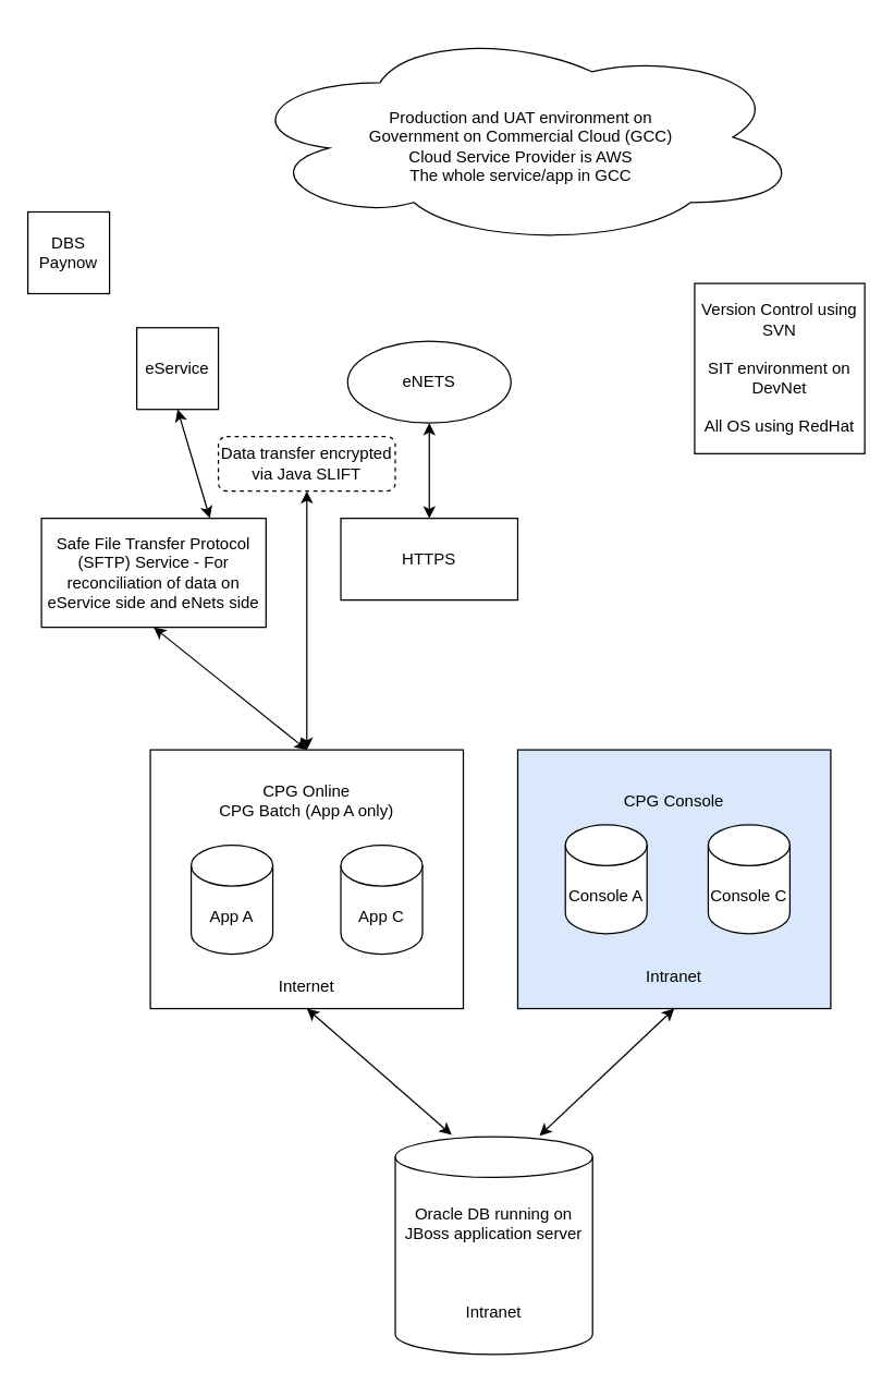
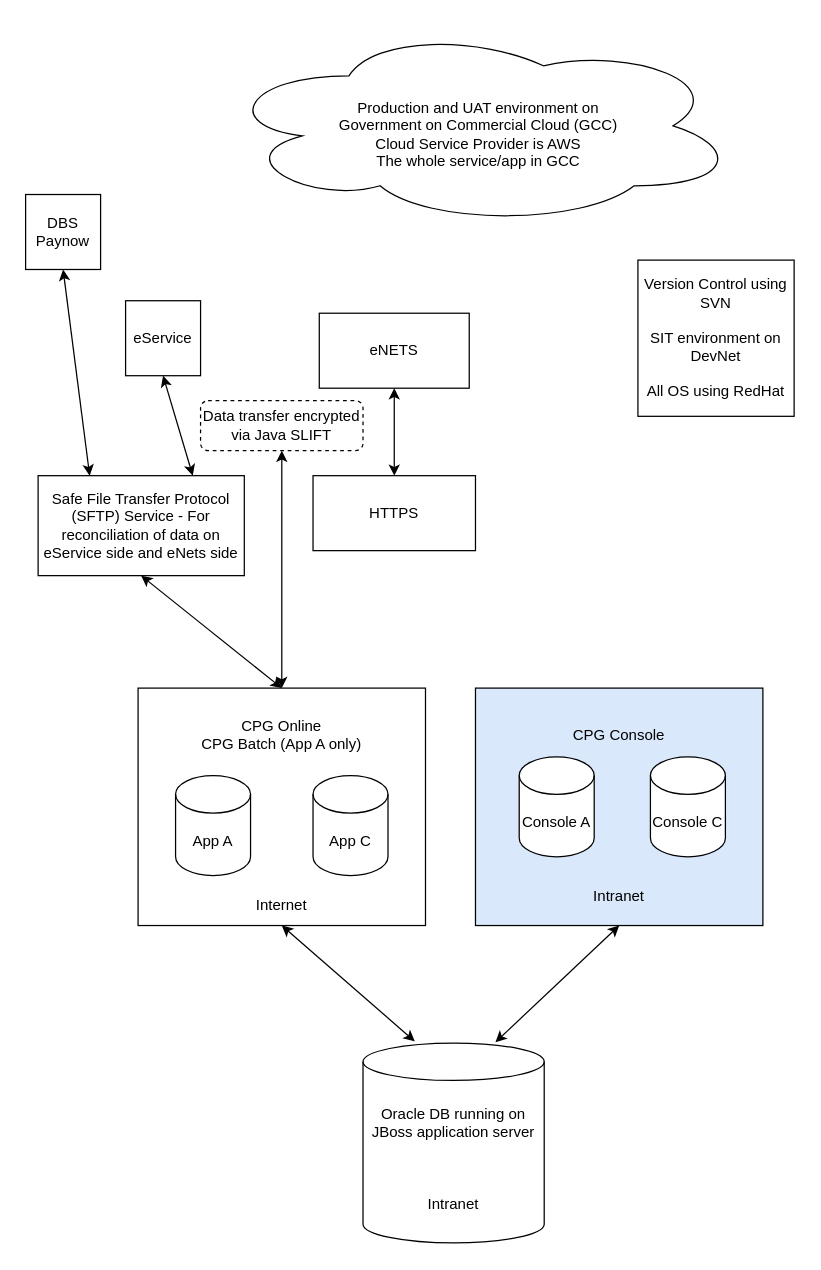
  <mxCell id="0" />
  <mxCell id="1" parent="0" />
  <mxCell id="2" value="" style="group" parent="1" vertex="1" connectable="0"><mxGeometry x="110" y="550" width="230" height="190" as="geometry" /></mxCell>
  <mxCell id="3" value="&lt;br&gt;CPG Online&lt;br&gt;CPG Batch (App A only)&lt;br&gt;&lt;br&gt;&lt;br&gt;&lt;br&gt;&lt;br&gt;&lt;br&gt;&lt;br&gt;&lt;br&gt;&lt;br&gt;Internet" style="rounded=0;whiteSpace=wrap;html=1;" parent="2" vertex="1"><mxGeometry width="230" height="190" as="geometry" /></mxCell>
  <mxCell id="4" value="App A" style="shape=cylinder3;whiteSpace=wrap;html=1;boundedLbl=1;backgroundOutline=1;size=15;" parent="2" vertex="1"><mxGeometry x="30" y="70" width="60" height="80" as="geometry" /></mxCell>
  <mxCell id="5" value="App C" style="shape=cylinder3;whiteSpace=wrap;html=1;boundedLbl=1;backgroundOutline=1;size=15;" parent="2" vertex="1"><mxGeometry x="140" y="70" width="60" height="80" as="geometry" /></mxCell>
  <mxCell id="6" value="" style="group" parent="1" vertex="1" connectable="0"><mxGeometry x="380" y="550" width="230" height="190" as="geometry" /></mxCell>
  <mxCell id="7" value="&lt;br&gt;CPG Console&lt;br&gt;&lt;br&gt;&lt;br&gt;&lt;br&gt;&lt;br&gt;&lt;br&gt;&lt;br&gt;&lt;br&gt;&lt;br&gt;Intranet" style="rounded=0;whiteSpace=wrap;html=1;fillColor=#dae8fc;" parent="6" vertex="1"><mxGeometry width="230" height="190" as="geometry" /></mxCell>
  <mxCell id="8" value="Console C" style="shape=cylinder3;whiteSpace=wrap;html=1;boundedLbl=1;backgroundOutline=1;size=15;" parent="6" vertex="1"><mxGeometry x="140" y="55" width="60" height="80" as="geometry" /></mxCell>
  <mxCell id="9" value="Console A" style="shape=cylinder3;whiteSpace=wrap;html=1;boundedLbl=1;backgroundOutline=1;size=15;" parent="6" vertex="1"><mxGeometry x="35" y="55" width="60" height="80" as="geometry" /></mxCell>
  <mxCell id="10" value="&lt;br&gt;Production and UAT environment on&lt;br&gt;Government on Commercial Cloud (GCC)&lt;br&gt;Cloud Service Provider is AWS&lt;br&gt;The whole service/app in GCC&lt;br&gt;" style="ellipse;shape=cloud;whiteSpace=wrap;html=1;" parent="1" vertex="1"><mxGeometry x="175" y="20" width="415" height="160" as="geometry" /></mxCell>
  <mxCell id="11" value="Safe File Transfer Protocol (SFTP) Service - For reconciliation of data on eService side and eNets side" style="rounded=0;whiteSpace=wrap;html=1;" parent="1" vertex="1"><mxGeometry x="30" y="380" width="165" height="80" as="geometry" /></mxCell>
  <mxCell id="12" value="" style="endArrow=classic;startArrow=classic;html=1;rounded=0;entryX=0.5;entryY=1;entryDx=0;entryDy=0;exitX=0.5;exitY=0;exitDx=0;exitDy=0;" parent="1" source="3" target="11" edge="1"><mxGeometry width="50" height="50" relative="1" as="geometry"><mxPoint x="350" y="496" as="sourcePoint" /><mxPoint x="400" y="446" as="targetPoint" /></mxGeometry></mxCell>
  <mxCell id="13" value="DBS Paynow" style="rounded=0;whiteSpace=wrap;html=1;" parent="1" vertex="1"><mxGeometry x="20" y="155" width="60" height="60" as="geometry" /></mxCell>
  <mxCell id="14" value="eService" style="rounded=0;whiteSpace=wrap;html=1;" parent="1" vertex="1"><mxGeometry x="100" y="240" width="60" height="60" as="geometry" /></mxCell>
+ <mxCell id="15" value="" style="endArrow=classic;startArrow=classic;html=1;rounded=0;exitX=0.25;exitY=0;exitDx=0;exitDy=0;entryX=0.5;entryY=1;entryDx=0;entryDy=0;" parent="1" source="11" target="13" edge="1"><mxGeometry width="50" height="50" relative="1" as="geometry"><mxPoint x="250" y="400" as="sourcePoint" /><mxPoint x="300" y="350" as="targetPoint" /></mxGeometry></mxCell>
  <mxCell id="16" value="" style="endArrow=classic;startArrow=classic;html=1;rounded=0;exitX=0.75;exitY=0;exitDx=0;exitDy=0;entryX=0.5;entryY=1;entryDx=0;entryDy=0;" parent="1" source="11" target="14" edge="1"><mxGeometry width="50" height="50" relative="1" as="geometry"><mxPoint x="250" y="400" as="sourcePoint" /><mxPoint x="300" y="350" as="targetPoint" /></mxGeometry></mxCell>
  <mxCell id="17" value="HTTPS" style="rounded=0;whiteSpace=wrap;html=1;" parent="1" vertex="1"><mxGeometry x="250" y="380" width="130" height="60" as="geometry" /></mxCell>
  <mxCell id="18" value="" style="endArrow=classic;startArrow=classic;html=1;rounded=0;exitX=0.5;exitY=0;exitDx=0;exitDy=0;" parent="1" source="3" target="25" edge="1"><mxGeometry width="50" height="50" relative="1" as="geometry"><mxPoint x="250" y="400" as="sourcePoint" /><mxPoint x="300" y="350" as="targetPoint" /></mxGeometry></mxCell>
- <mxCell id="19" value="eNETS" style="ellipse;whiteSpace=wrap;html=1;" parent="1" vertex="1"><mxGeometry x="255" y="250" width="120" height="60" as="geometry" /></mxCell>
+ <mxCell id="19" value="eNETS" style="rounded=0;whiteSpace=wrap;html=1;" parent="1" vertex="1"><mxGeometry x="255" y="250" width="120" height="60" as="geometry" /></mxCell>
  <mxCell id="20" value="" style="endArrow=classic;startArrow=classic;html=1;rounded=0;entryX=0.5;entryY=1;entryDx=0;entryDy=0;exitX=0.5;exitY=0;exitDx=0;exitDy=0;" parent="1" source="17" target="19" edge="1"><mxGeometry width="50" height="50" relative="1" as="geometry"><mxPoint x="250" y="400" as="sourcePoint" /><mxPoint x="300" y="350" as="targetPoint" /></mxGeometry></mxCell>
  <mxCell id="21" value="Oracle DB running on JBoss application server&lt;br&gt;&lt;br&gt;&lt;br&gt;&lt;br&gt;Intranet" style="shape=cylinder3;whiteSpace=wrap;html=1;boundedLbl=1;backgroundOutline=1;size=15;" parent="1" vertex="1"><mxGeometry x="290" y="834" width="145" height="160" as="geometry" /></mxCell>
  <mxCell id="22" value="" style="endArrow=classic;startArrow=classic;html=1;rounded=0;entryX=0.286;entryY=-0.008;entryDx=0;entryDy=0;entryPerimeter=0;exitX=0.5;exitY=1;exitDx=0;exitDy=0;" parent="1" source="3" target="21" edge="1"><mxGeometry width="50" height="50" relative="1" as="geometry"><mxPoint x="240" y="954" as="sourcePoint" /><mxPoint x="290" y="904" as="targetPoint" /></mxGeometry></mxCell>
  <mxCell id="23" value="" style="endArrow=classic;startArrow=classic;html=1;rounded=0;entryX=0.5;entryY=1;entryDx=0;entryDy=0;exitX=0.731;exitY=-0.004;exitDx=0;exitDy=0;exitPerimeter=0;" parent="1" source="21" target="7" edge="1"><mxGeometry width="50" height="50" relative="1" as="geometry"><mxPoint x="240" y="854" as="sourcePoint" /><mxPoint x="290" y="804" as="targetPoint" /></mxGeometry></mxCell>
  <mxCell id="24" value="Version Control using SVN&lt;br&gt;&lt;br&gt;SIT environment on DevNet&lt;br&gt;&lt;br&gt;All OS using RedHat" style="whiteSpace=wrap;html=1;aspect=fixed;" parent="1" vertex="1"><mxGeometry x="510" y="207.5" width="125" height="125" as="geometry" /></mxCell>
  <mxCell id="25" value="Data transfer encrypted via Java SLIFT" style="rounded=1;whiteSpace=wrap;html=1;fillStyle=dashed;fillColor=none;dashed=1;" parent="1" vertex="1"><mxGeometry x="160" y="320" width="130" height="40" as="geometry" /></mxCell>
